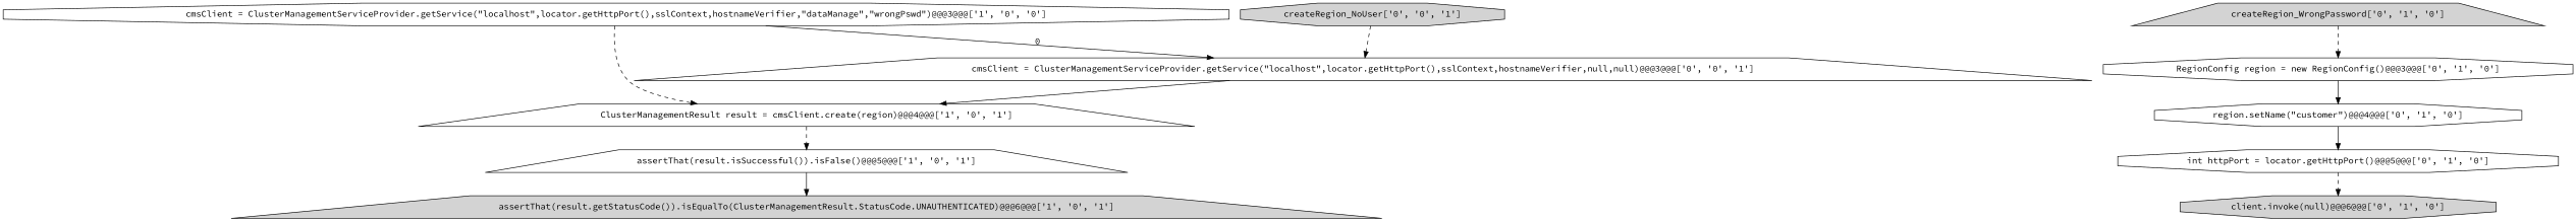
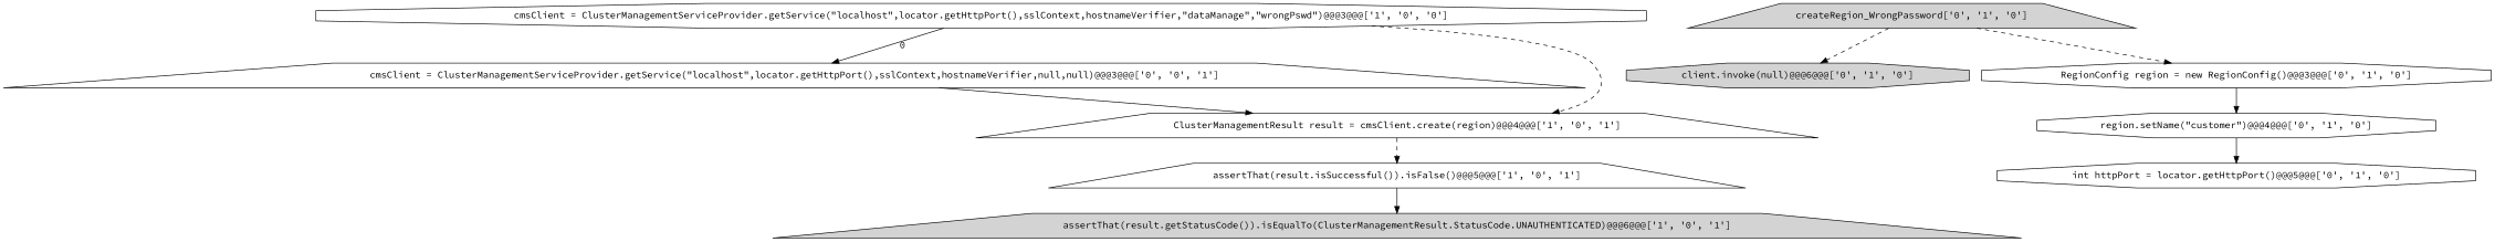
  digraph {
    fontname="Source Code Pro"
    node [fillcolor=white fontname="Source Code Pro" shape=octagon style=filled]
    edge [fontname="Source Code Pro" style=solid]
    n1 [label="assertThat(result.isSuccessful()).isFalse()@@@5@@@['1', '0', '1']" shape=trapezium]
    n2 [fillcolor=lightgray label="assertThat(result.getStatusCode()).isEqualTo(ClusterManagementResult.StatusCode.UNAUTHENTICATED)@@@6@@@['1', '0', '1']" shape=trapezium]
    n3 [label="cmsClient = ClusterManagementServiceProvider.getService(\"localhost\",locator.getHttpPort(),sslContext,hostnameVerifier,\"dataManage\",\"wrongPswd\")@@@3@@@['1', '0', '0']"]
    n4 [label="cmsClient = ClusterManagementServiceProvider.getService(\"localhost\",locator.getHttpPort(),sslContext,hostnameVerifier,null,null)@@@3@@@['0', '0', '1']" shape=trapezium]
    n5 [label="ClusterManagementResult result = cmsClient.create(region)@@@4@@@['1', '0', '1']" shape=trapezium]
    n6 [label="int httpPort = locator.getHttpPort()@@@5@@@['0', '1', '0']"]
    n7 [fillcolor=lightgray label="client.invoke(null)@@@6@@@['0', '1', '0']"]
-   n8 [fillcolor=lightgray label="createRegion_NoUser['0', '0', '1']"]
    n9 [fillcolor=lightgray label="createRegion_WrongPassword['0', '1', '0']" shape=trapezium]
    n10 [label="RegionConfig region = new RegionConfig()@@@3@@@['0', '1', '0']"]
    n11 [label="region.setName(\"customer\")@@@4@@@['0', '1', '0']"]
    n1 -> n2
    n3 -> n4 [label=0]
    n3 -> n5 [style=dashed]
    n4 -> n5
    n5 -> n1 [style=dashed]
-   n6 -> n7 [style=dashed]
-   n8 -> n4 [style=dashed]
+   n9 -> n7 [style=dashed]
    n9 -> n10 [style=dashed]
    n10 -> n11
    n11 -> n6
  }
